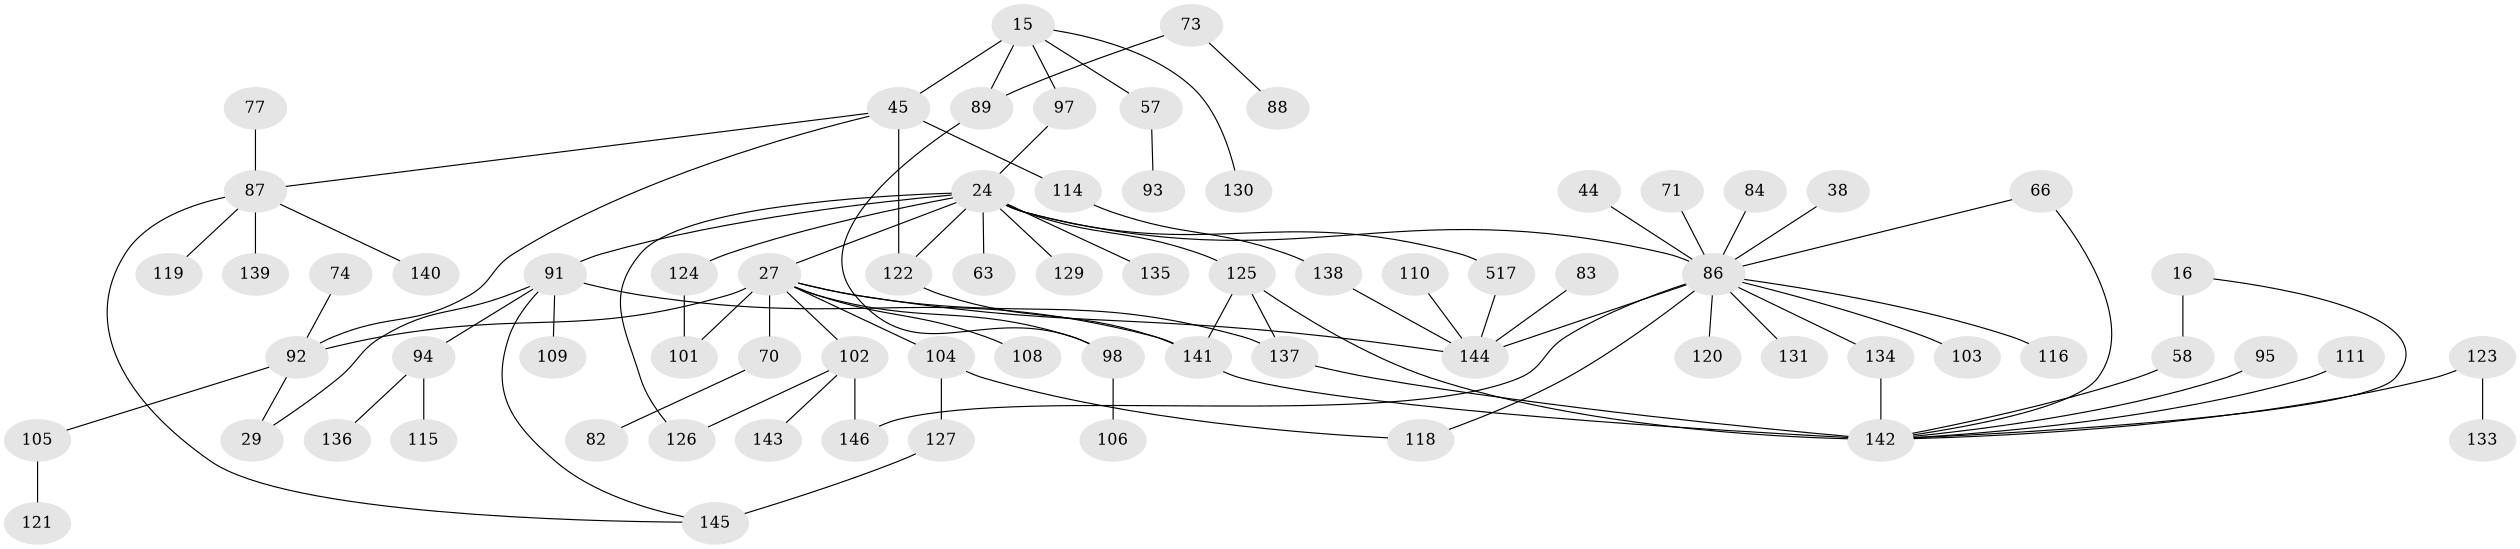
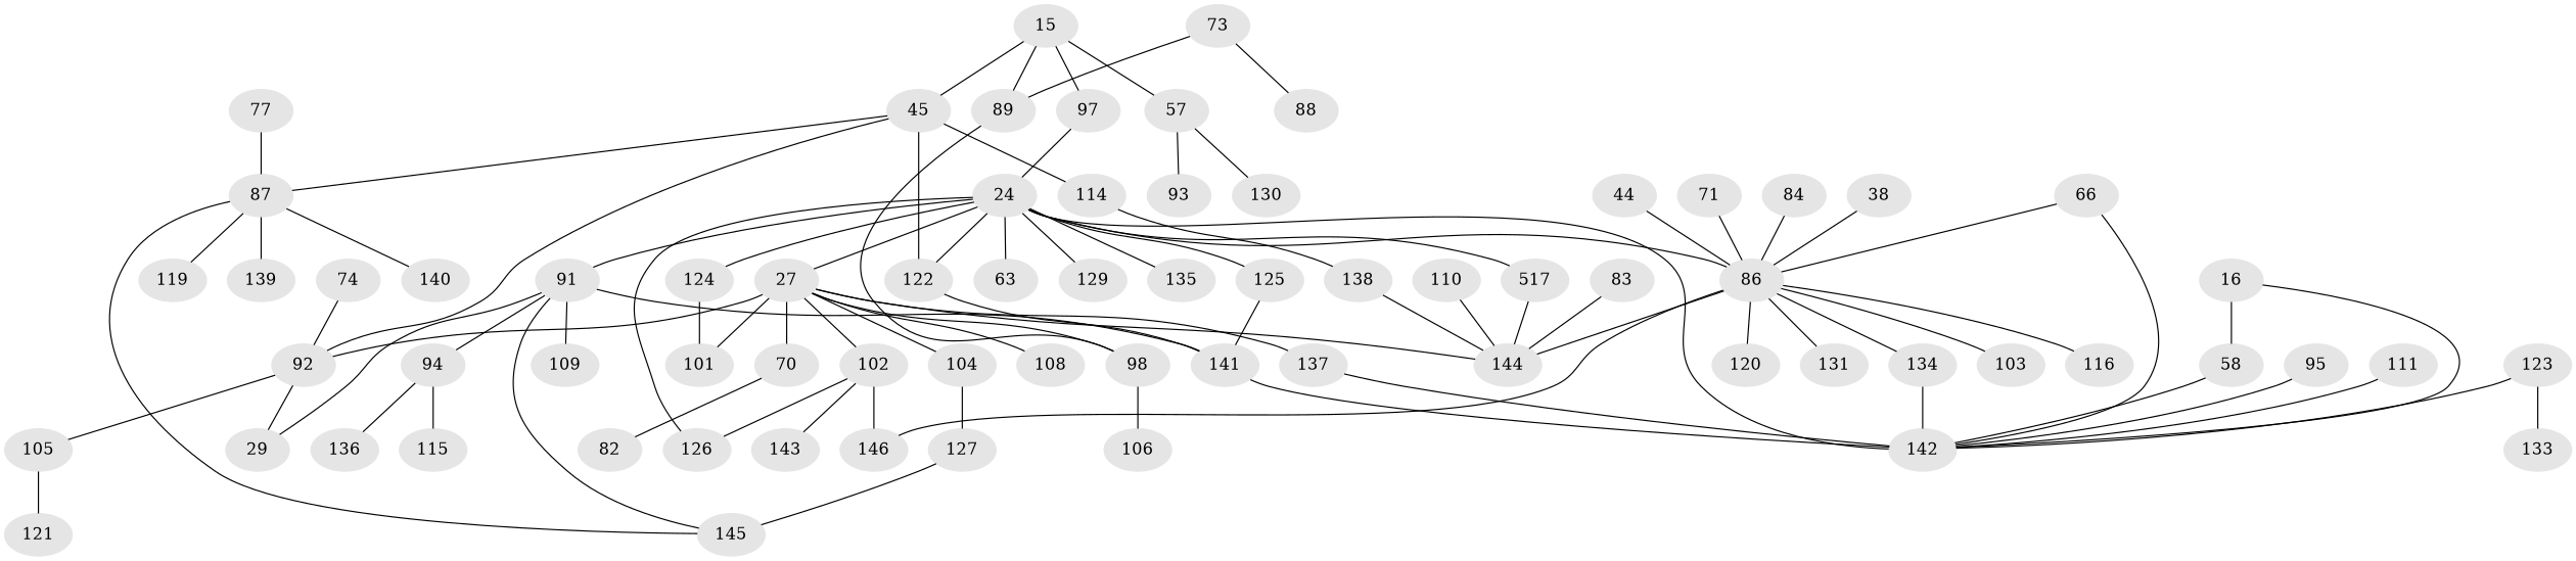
  graph {
    node [color=gray90 style=filled]
    15 [super="+8"]
    n2 [label=45 super="+7"]
    57
    89 [super="+13+42+43"]
    97
    130
    24 [super="+2"]
    142 [super="+9+107"]
    27 [super="+3+12"]
    63
    86 [super="+54+40+53"]
    91 [super="+33+62+81"]
    n13 [label=517 super="+51+100"]
    122 [super="+28+10"]
    124
    125 [super="+29"]
    126
    129
    135
    92 [super="+4+60"]
    87 [super="+68"]
    114 [super="+76"]
    93
    98
    58 [super="+49"]
    16
    70
    101
    102 [super="+80"]
    104 [super="+41+90"]
    108
    137 [super="+35+113"]
    144 [super="+85+72"]
    103
    116
-   118
    120
    131
    134 [super="+79"]
    146
    145 [super="+96"]
    94
    n43 [label=29 super="+11+30"]
    109
    141 [super="+112+132"]
    82
    105
    143
    127
    38
    44
    119
    139
    140
    138
    66
    71
    73
    88
    74
    77
    83
    84
    106
    115
    136
    121
    95
    110
    111
    123
    133
    15 -- n2 [weight=2]
    15 -- 57
    15 -- 89
    15 -- 97
-   15 -- 130
+   57 -- 130
    n2 -- 122
    n2 -- 92
    n2 -- 87
    n2 -- 114
    57 -- 93
    89 -- 98
    97 -- 24
-   125 -- 142 [weight=2]
+   24 -- 142 [weight=2]
    24 -- 27 [weight=2]
    24 -- 63
    24 -- 86 [weight=2]
    24 -- 91 [weight=2]
    24 -- n13
    24 -- 122
    24 -- 124
    24 -- 125
    24 -- 126
    24 -- 129
    24 -- 135
    27 -- 92
    27 -- 98
    27 -- 70
    27 -- 101
    27 -- 102
    27 -- 104
    27 -- 108
    27 -- 137
    27 -- 144
    86 -- 144
    86 -- 103
    86 -- 116
-   86 -- 118
    86 -- 120
    86 -- 131
    86 -- 134
    86 -- 146
    91 -- 145
    91 -- 94
    91 -- n43
    91 -- 109
    91 -- 141 [weight=2]
    n13 -- 144
    122 -- 141
    124 -- 101
-   125 -- 137
    125 -- 141
    92 -- n43
    92 -- 105
    87 -- 145
    87 -- 119
    87 -- 139
    87 -- 140
    114 -- 138
    98 -- 106
    58 -- 142
    16 -- 142
    16 -- 58 [weight=2]
    70 -- 82
    102 -- 126
    102 -- 146
    102 -- 143
-   104 -- 118
    104 -- 127
    137 -- 142
    134 -- 142
    94 -- 115
    94 -- 136
    141 -- 142
    105 -- 121
    127 -- 145 [weight=2]
    38 -- 86
    44 -- 86
    138 -- 144
    66 -- 142
    66 -- 86
    71 -- 86
    73 -- 89
    73 -- 88
    74 -- 92
    77 -- 87
    83 -- 144
    84 -- 86
    95 -- 142
    110 -- 144
    111 -- 142
    123 -- 142
    123 -- 133
  }
